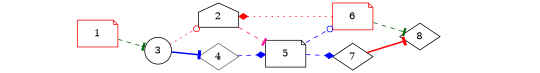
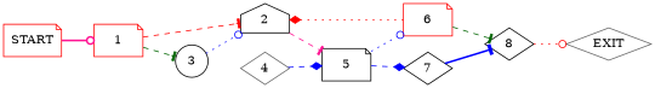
  digraph {
    rankdir=LR
    node [color=black shape=note]
    edge [arrowhead=tee color=blue style=dashed]
+   n1 [color=red label=START]
    1 [color=red]
    2 [shape=house]
    3 [shape=circle]
+   n5 [color=gray40 label=EXIT shape=diamond]
    5
    4 [color=gray40 shape=diamond]
    6 [color=red]
    7 [shape=diamond]
    8 [shape=diamond]
+   n1 -> 1 [arrowhead=odot color=deeppink style=bold]
+   1 -> 2 [color=red]
    1 -> 3 [color=darkgreen]
    2 -> 5 [color=deeppink]
-   3 -> 2 [arrowhead=odot color=red style=dotted]
-   3 -> 4 [style=bold]
-   5 -> 6 [arrowhead=odot]
+   3 -> 2 [arrowhead=odot style=dotted]
+   5 -> 6 [arrowhead=odot style=dotted]
    5 -> 7 [arrowhead=diamond]
    4 -> 5 [arrowhead=diamond]
    6 -> 2 [arrowhead=diamond color=red style=dotted]
    6 -> 8 [color=darkgreen]
-   7 -> 8 [color=red style=bold]
+   7 -> 8 [style=bold]
+   8 -> n5 [arrowhead=odot color=red style=dotted]
  }
